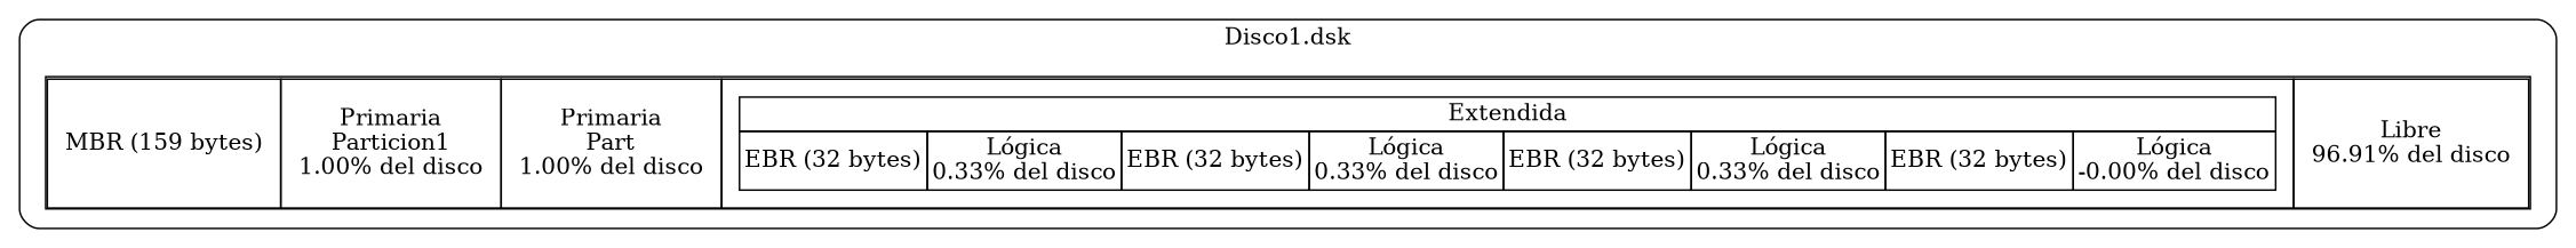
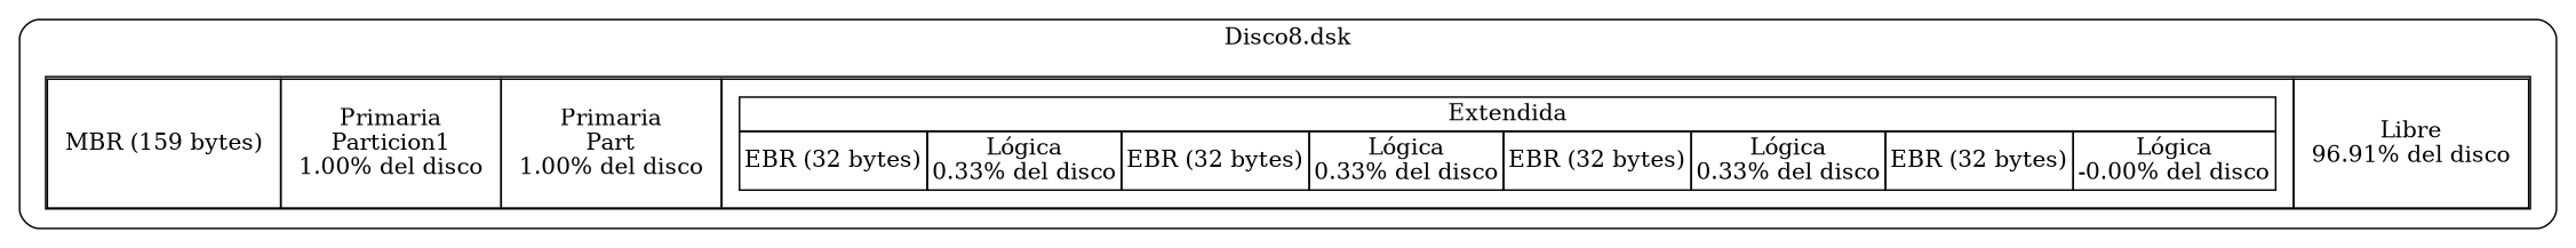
  digraph {
    splines=false
    n1 [label=< 			<TABLE BORDER="1" CELLBORDER="1" CELLSPACING="0" CELLPADDING="10"> 			<TR> 			<TD>MBR (159 bytes)</TD> 			<TD>Primaria<br/>Particion1<br/>1.00% del disco</TD> 			<TD>Primaria<br/>Part<br/>1.00% del disco</TD> 			<TD> 				<TABLE BORDER="0" CELLBORDER="1" CELLSPACING="0"> 				<TR><TD COLSPAN="16">Extendida</TD></TR> 				<TR> 				<TD>EBR (32 bytes)</TD> 				<TD>Lógica<br/>0.33% del disco</TD> 				<TD>EBR (32 bytes)</TD> 				<TD>Lógica<br/>0.33% del disco</TD> 				<TD>EBR (32 bytes)</TD> 				<TD>Lógica<br/>0.33% del disco</TD> 				<TD>EBR (32 bytes)</TD> 				<TD>Lógica<br/>-0.00% del disco</TD> 				</TR> 				</TABLE> 			</TD> 			<TD>Libre<br/>96.91% del disco</TD> 			</TR> 			</TABLE> > shape=none]
    subgraph cluster_1 {
      color=black
-     label="Disco1.dsk"
+     label="Disco8.dsk"
      style=rounded
      n1
    }
  }
